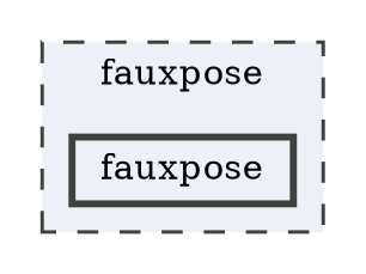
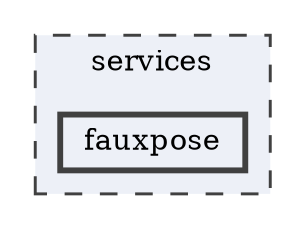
  digraph {
    compound=true
    fontname="DejaVu Serif"
    n1 [color=grey25 fillcolor="#edf0f7" fontname="DejaVu Serif" fontsize=10 height=0.2 label=fauxpose shape=box style="filled,bold" width=0.4]
    subgraph cluster_1 {
      bgcolor="#edf0f7"
      fontsize=10
-     label=fauxpose
+     label=services
      pencolor=grey25
      style="filled,dashed"
      n1
    }
  }
